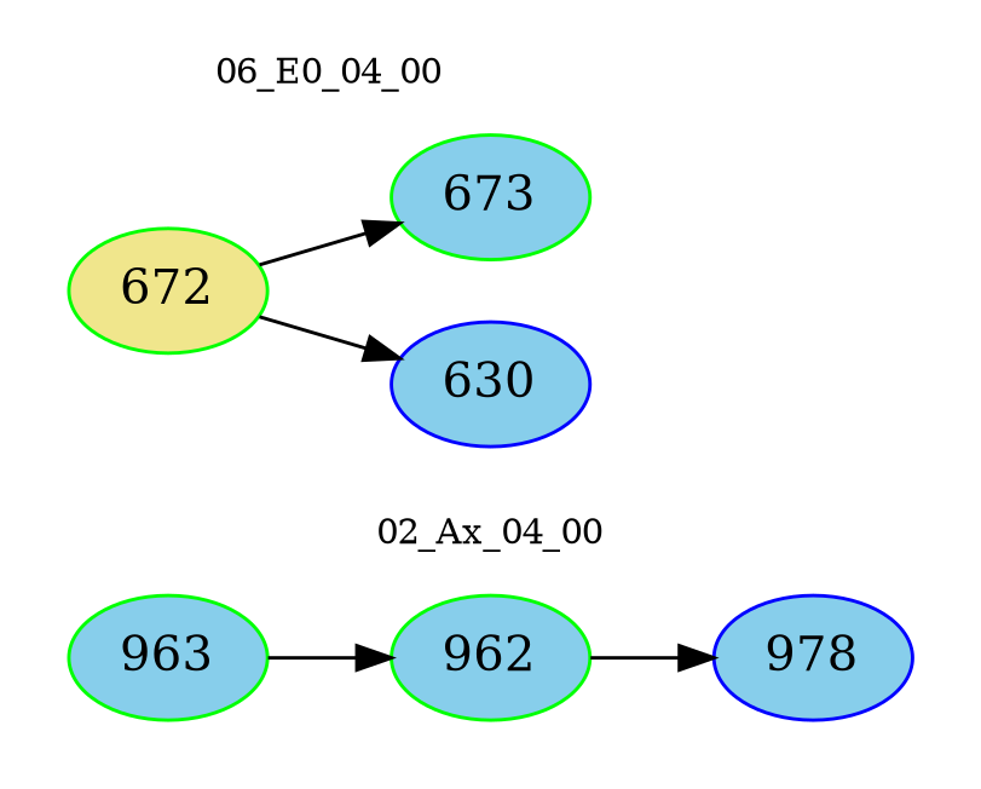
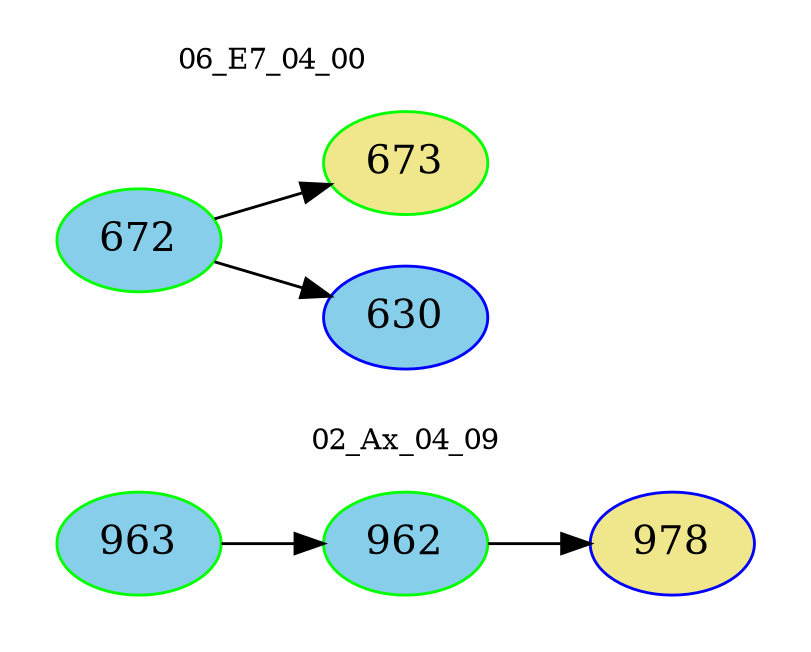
  digraph {
    rankdir=LR
    node [color=green fillcolor=skyblue style=filled]
    edge [color=black]
    n1 [label=962]
-   n2 [color=blue label=978]
+   n2 [color=blue fillcolor=khaki label=978]
    n3 [label=963]
-   n4 [fillcolor=khaki label=672]
+   n4 [label=672]
    n5 [color=blue label=630]
-   n6 [label=673]
+   n6 [fillcolor=khaki label=673]
    subgraph cluster_1 {
      color=white
      fontsize=10
-     label="02_Ax_04_00"
+     label="02_Ax_04_09"
      n1
      n2
      n3
    }
    subgraph cluster_2 {
      color=white
      fontsize=10
-     label="06_E0_04_00"
+     label="06_E7_04_00"
      n4
      n5
      n6
    }
    n1 -> n2
    n3 -> n1
    n4 -> n5
    n4 -> n6
  }
